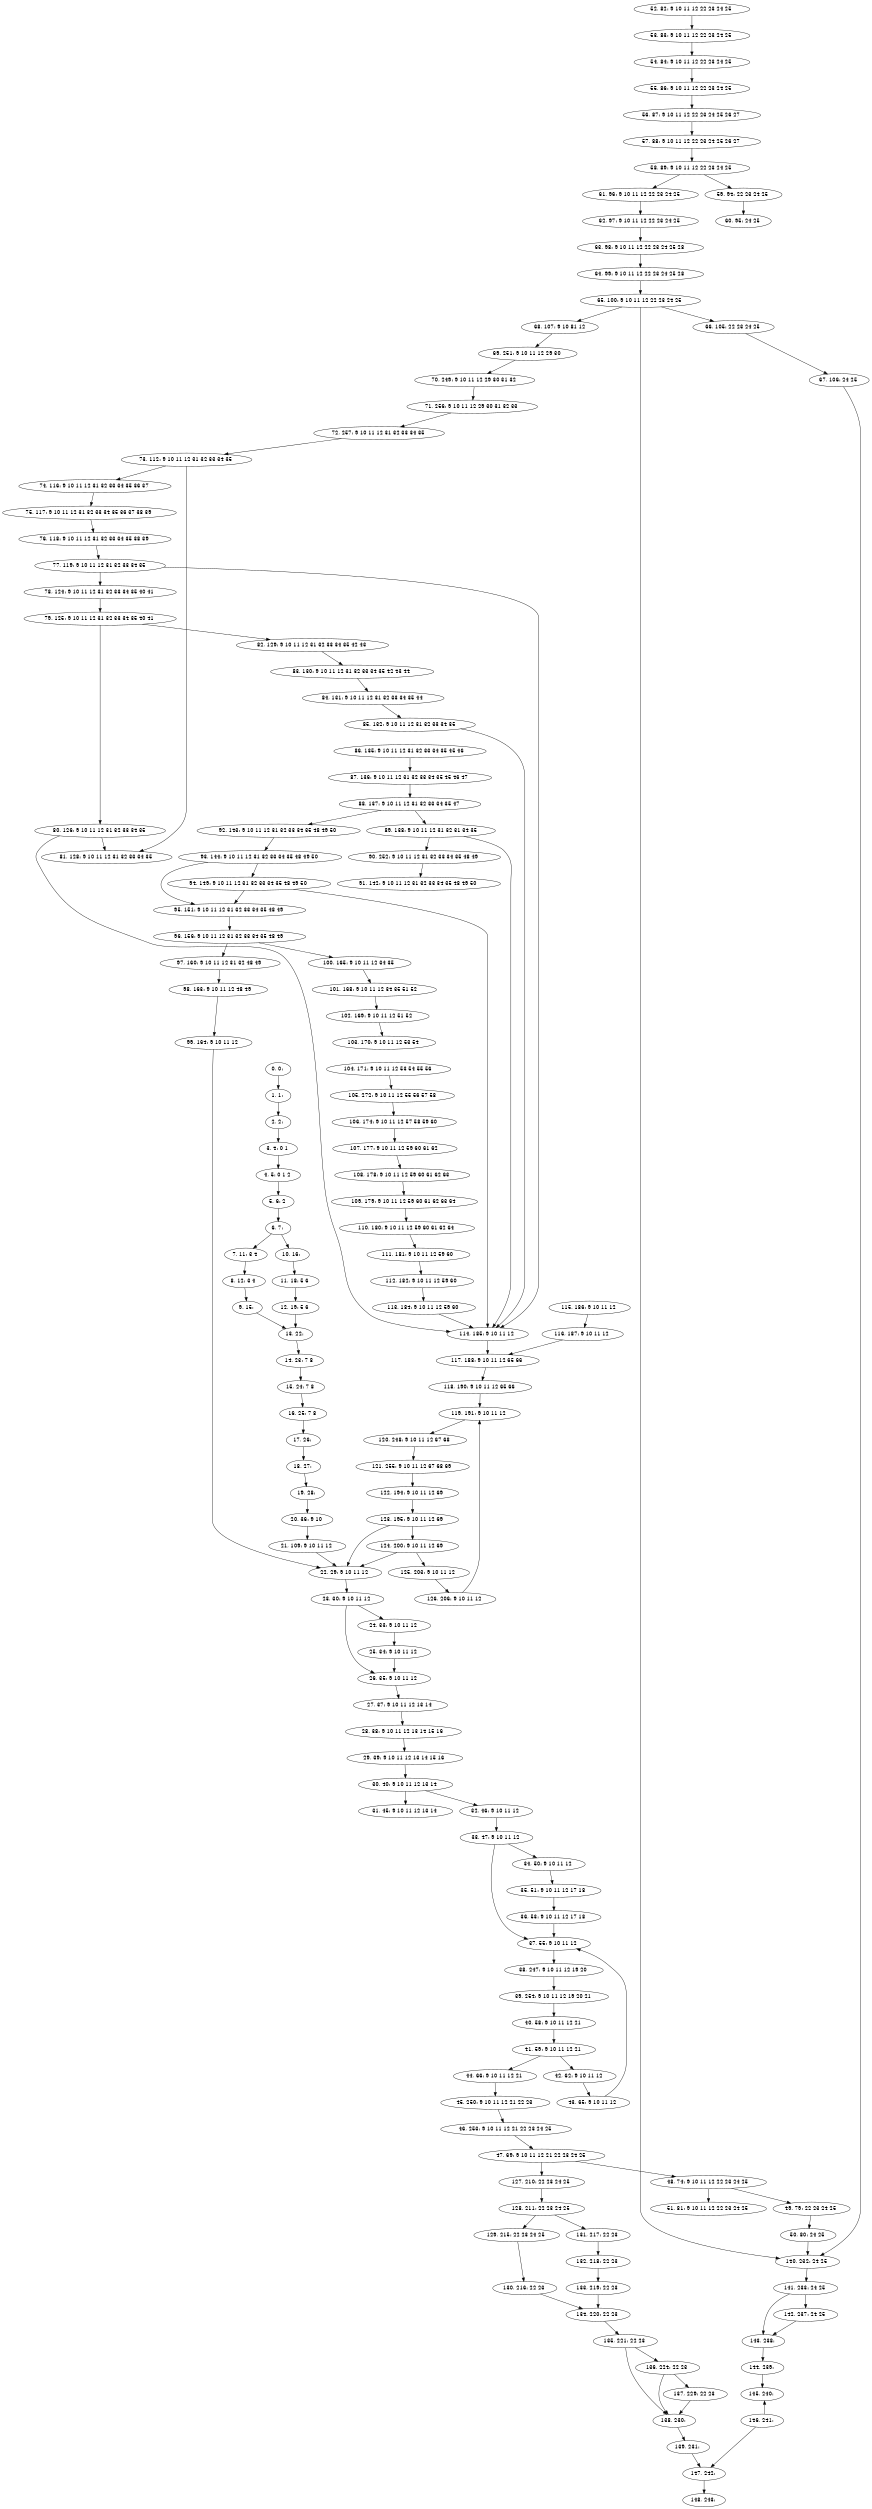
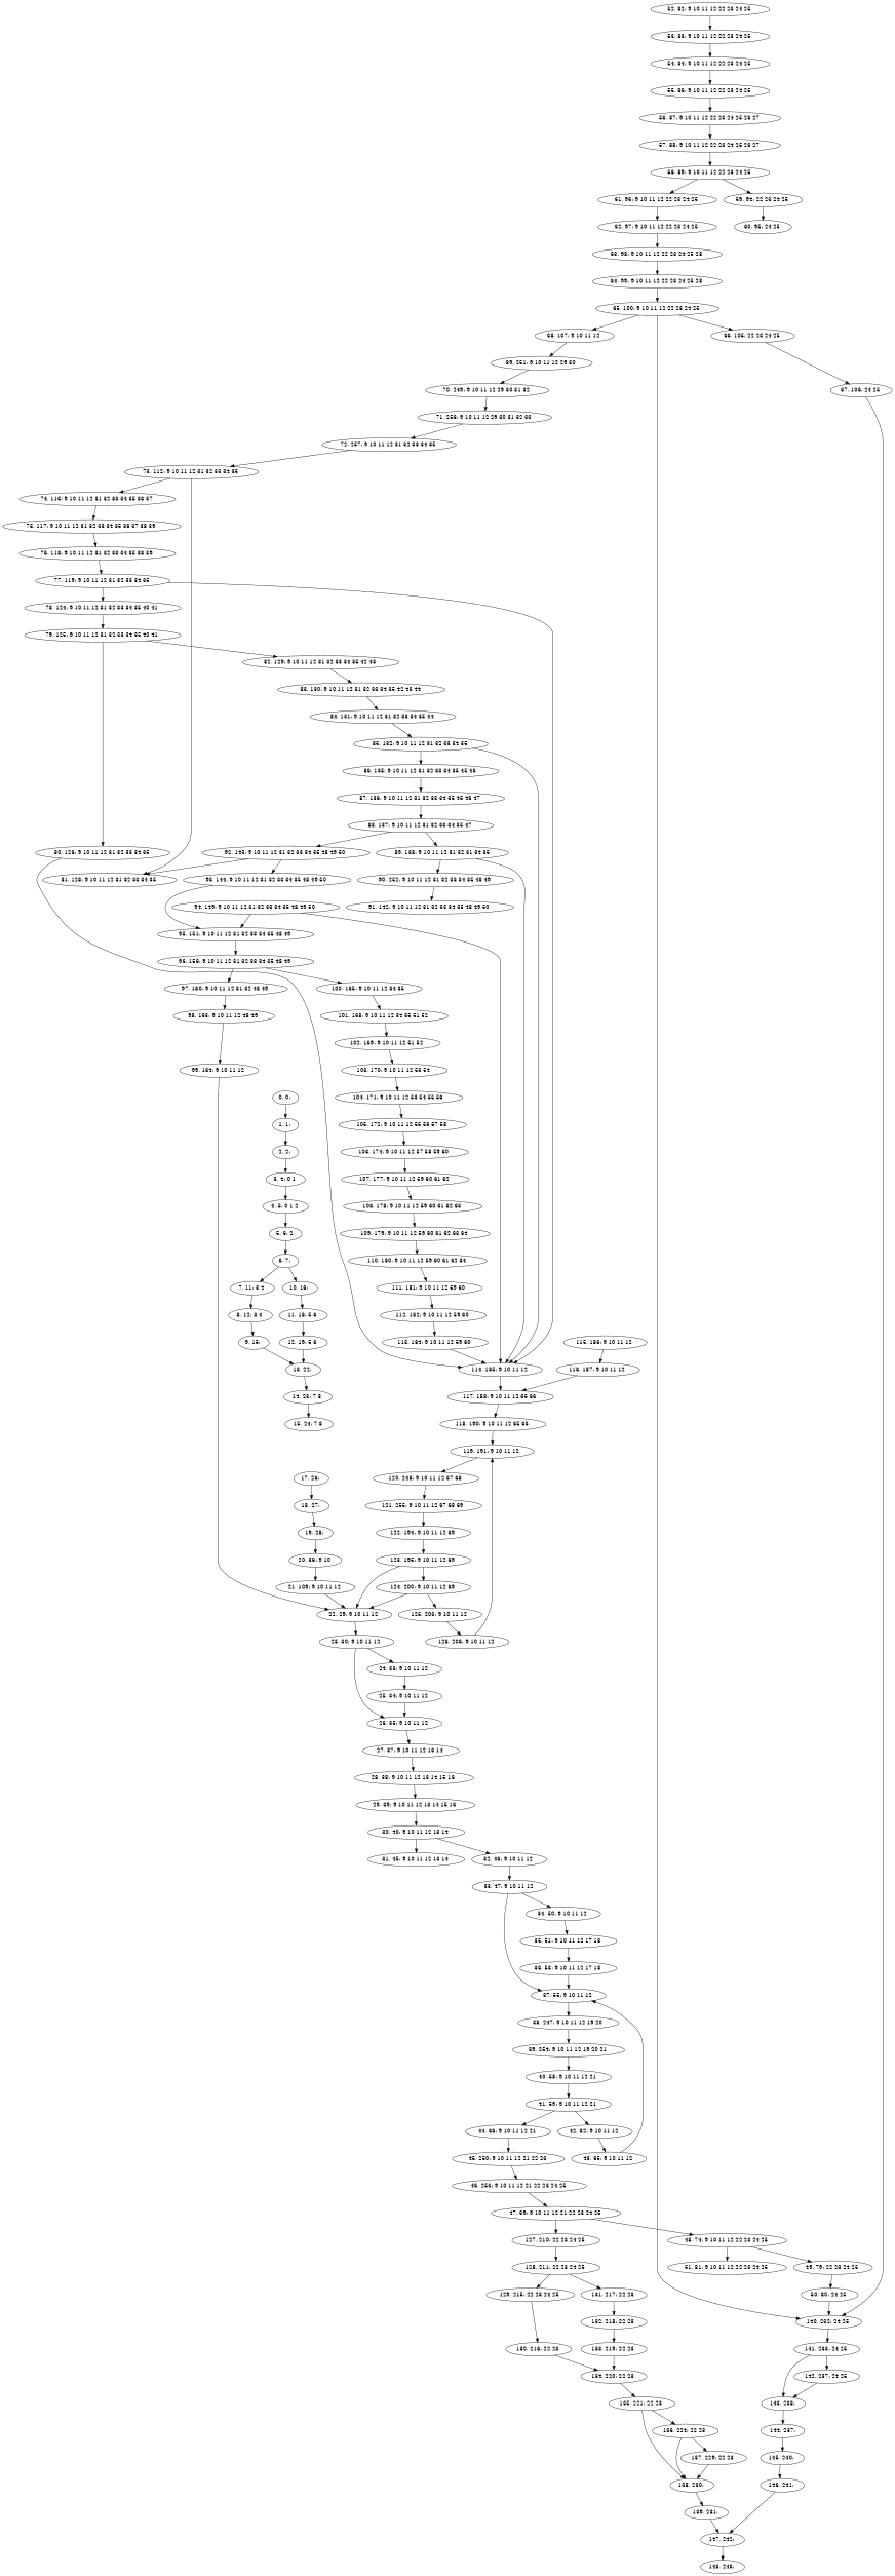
  digraph {
    n1 [label="0, 0: "]
    n2 [label="1, 1: "]
    n3 [label="2, 2: "]
    n4 [label="3, 4: 0 1 "]
    n5 [label="4, 5: 0 1 2 "]
    n6 [label="5, 6: 2 "]
    n7 [label="6, 7: "]
    n8 [label="7, 11: 3 4 "]
    n9 [label="10, 16: "]
    n10 [label="8, 12: 3 4 "]
    n11 [label="11, 18: 5 6 "]
    n12 [label="9, 15: "]
    n13 [label="13, 22: "]
    n14 [label="14, 23: 7 8 "]
    n15 [label="12, 19: 5 6 "]
    n16 [label="15, 24: 7 8 "]
-   n17 [label="16, 25: 7 8 "]
    n18 [label="17, 26: "]
    n19 [label="18, 27: "]
    n20 [label="19, 28: "]
    n21 [label="20, 36: 9 10 "]
    n22 [label="21, 109: 9 10 11 12 "]
    n23 [label="22, 29: 9 10 11 12 "]
    n24 [label="23, 30: 9 10 11 12 "]
    n25 [label="24, 33: 9 10 11 12 "]
    n26 [label="26, 35: 9 10 11 12 "]
    n27 [label="25, 34: 9 10 11 12 "]
    n28 [label="27, 37: 9 10 11 12 13 14 "]
    n29 [label="28, 38: 9 10 11 12 13 14 15 16 "]
    n30 [label="29, 39: 9 10 11 12 13 14 15 16 "]
    n31 [label="30, 40: 9 10 11 12 13 14 "]
    n32 [label="31, 45: 9 10 11 12 13 14 "]
    n33 [label="32, 46: 9 10 11 12 "]
    n34 [label="33, 47: 9 10 11 12 "]
    n35 [label="34, 50: 9 10 11 12 "]
    n36 [label="37, 55: 9 10 11 12 "]
    n37 [label="35, 51: 9 10 11 12 17 18 "]
    n38 [label="38, 247: 9 10 11 12 19 20 "]
    n39 [label="36, 53: 9 10 11 12 17 18 "]
    n40 [label="39, 254: 9 10 11 12 19 20 21 "]
    n41 [label="40, 58: 9 10 11 12 21 "]
    n42 [label="41, 59: 9 10 11 12 21 "]
    n43 [label="42, 62: 9 10 11 12 "]
    n44 [label="44, 66: 9 10 11 12 21 "]
    n45 [label="43, 65: 9 10 11 12 "]
    n46 [label="45, 250: 9 10 11 12 21 22 23 "]
    n47 [label="46, 253: 9 10 11 12 21 22 23 24 25 "]
    n48 [label="47, 69: 9 10 11 12 21 22 23 24 25 "]
    n49 [label="48, 74: 9 10 11 12 22 23 24 25 "]
    n50 [label="127, 210: 22 23 24 25 "]
    n51 [label="49, 79: 22 23 24 25 "]
    n52 [label="51, 81: 9 10 11 12 22 23 24 25 "]
    n53 [label="128, 211: 22 23 24 25 "]
    n54 [label="50, 80: 24 25 "]
    n55 [label="140, 232: 24 25 "]
    n56 [label="141, 233: 24 25 "]
    n57 [label="52, 82: 9 10 11 12 22 23 24 25 "]
    n58 [label="53, 83: 9 10 11 12 22 23 24 25 "]
    n59 [label="54, 84: 9 10 11 12 22 23 24 25 "]
    n60 [label="55, 86: 9 10 11 12 22 23 24 25 "]
    n61 [label="56, 87: 9 10 11 12 22 23 24 25 26 27 "]
    n62 [label="57, 88: 9 10 11 12 22 23 24 25 26 27 "]
    n63 [label="58, 89: 9 10 11 12 22 23 24 25 "]
    n64 [label="59, 94: 22 23 24 25 "]
    n65 [label="61, 96: 9 10 11 12 22 23 24 25 "]
    n66 [label="60, 95: 24 25 "]
    n67 [label="62, 97: 9 10 11 12 22 23 24 25 "]
    n68 [label="63, 98: 9 10 11 12 22 23 24 25 28 "]
    n69 [label="64, 99: 9 10 11 12 22 23 24 25 28 "]
    n70 [label="65, 100: 9 10 11 12 22 23 24 25 "]
    n71 [label="66, 105: 22 23 24 25 "]
-   n72 [label="68, 107: 9 10 81 12"]
+   n72 [label="68, 107: 9 10 11 12 "]
    n73 [label="67, 106: 24 25 "]
    n74 [label="69, 251: 9 10 11 12 29 30 "]
    n75 [label="70, 249: 9 10 11 12 29 30 31 32 "]
    n76 [label="71, 256: 9 10 11 12 29 30 31 32 33 "]
    n77 [label="72, 257: 9 10 11 12 31 32 33 34 35 "]
    n78 [label="73, 112: 9 10 11 12 31 32 33 34 35 "]
    n79 [label="74, 116: 9 10 11 12 31 32 33 34 35 36 37 "]
    n80 [label="81, 128: 9 10 11 12 31 32 33 34 35 "]
    n81 [label="75, 117: 9 10 11 12 31 32 33 34 35 36 37 38 39 "]
    n82 [label="76, 118: 9 10 11 12 31 32 33 34 35 38 39 "]
    n83 [label="77, 119: 9 10 11 12 31 32 33 34 35 "]
    n84 [label="78, 124: 9 10 11 12 31 32 33 34 35 40 41 "]
    n85 [label="114, 185: 9 10 11 12 "]
    n86 [label="79, 125: 9 10 11 12 31 32 33 34 35 40 41 "]
    n87 [label="117, 188: 9 10 11 12 65 66 "]
    n88 [label="80, 126: 9 10 11 12 31 32 33 34 35 "]
    n89 [label="82, 129: 9 10 11 12 31 32 33 34 35 42 43 "]
    n90 [label="83, 130: 9 10 11 12 31 32 33 34 35 42 43 44 "]
    n91 [label="84, 131: 9 10 11 12 31 32 33 34 35 44 "]
    n92 [label="85, 132: 9 10 11 12 31 32 33 34 35 "]
    n93 [label="86, 135: 9 10 11 12 31 32 33 34 35 45 46 "]
    n94 [label="87, 136: 9 10 11 12 31 32 33 34 35 45 46 47 "]
    n95 [label="88, 137: 9 10 11 12 31 32 33 34 35 47 "]
    n96 [label="89, 138: 9 10 11 12 31 32 31 34 35"]
    n97 [label="92, 143: 9 10 11 12 31 32 33 34 35 48 49 50 "]
    n98 [label="90, 252: 9 10 11 12 31 32 33 34 35 48 49 "]
    n99 [label="91, 142: 9 10 11 12 31 32 33 34 35 48 49 50 "]
    n100 [label="93, 144: 9 10 11 12 31 32 33 34 35 48 49 50 "]
    n101 [label="94, 149: 9 10 11 12 31 32 33 34 35 48 49 50 "]
    n102 [label="95, 151: 9 10 11 12 31 32 33 34 35 48 49 "]
    n103 [label="96, 156: 9 10 11 12 31 32 33 34 35 48 49 "]
    n104 [label="97, 160: 9 10 11 12 31 32 48 49 "]
    n105 [label="100, 165: 9 10 11 12 34 35 "]
    n106 [label="98, 163: 9 10 11 12 48 49 "]
    n107 [label="101, 168: 9 10 11 12 34 35 51 52 "]
    n108 [label="99, 164: 9 10 11 12 "]
    n109 [label="102, 169: 9 10 11 12 51 52 "]
    n110 [label="103, 170: 9 10 11 12 53 54 "]
    n111 [label="104, 171: 9 10 11 12 53 54 55 56 "]
-   n112 [label="105, 272: 9 10 11 12 55 56 57 58"]
+   n112 [label="105, 172: 9 10 11 12 55 56 57 58 "]
    n113 [label="106, 174: 9 10 11 12 57 58 59 60 "]
    n114 [label="107, 177: 9 10 11 12 59 60 61 62 "]
    n115 [label="108, 178: 9 10 11 12 59 60 61 62 63 "]
    n116 [label="109, 179: 9 10 11 12 59 60 61 62 63 64 "]
    n117 [label="110, 180: 9 10 11 12 59 60 61 62 64 "]
    n118 [label="111, 181: 9 10 11 12 59 60 "]
    n119 [label="112, 182: 9 10 11 12 59 60 "]
    n120 [label="113, 184: 9 10 11 12 59 60 "]
    n121 [label="115, 186: 9 10 11 12 "]
    n122 [label="116, 187: 9 10 11 12 "]
    n123 [label="118, 190: 9 10 11 12 65 66 "]
    n124 [label="119, 191: 9 10 11 12 "]
    n125 [label="120, 248: 9 10 11 12 67 68 "]
    n126 [label="121, 255: 9 10 11 12 67 68 69 "]
    n127 [label="122, 194: 9 10 11 12 69 "]
    n128 [label="123, 195: 9 10 11 12 69 "]
    n129 [label="124, 200: 9 10 11 12 69 "]
    n130 [label="125, 203: 9 10 11 12 "]
    n131 [label="126, 206: 9 10 11 12 "]
    n132 [label="129, 215: 22 23 24 25 "]
    n133 [label="131, 217: 22 23 "]
    n134 [label="130, 216: 22 23 "]
    n135 [label="132, 218: 22 23 "]
    n136 [label="134, 220: 22 23 "]
    n137 [label="135, 221: 22 23 "]
    n138 [label="133, 219: 22 23 "]
    n139 [label="136, 224: 22 23 "]
    n140 [label="138, 230: "]
    n141 [label="137, 229: 22 23 "]
    n142 [label="139, 231: "]
    n143 [label="147, 242: "]
    n144 [label="148, 243: "]
    n145 [label="142, 237: 24 25 "]
    n146 [label="143, 238: "]
-   n147 [label="144, 239: "]
+   n147 [label="144, 237:"]
    n148 [label="145, 240: "]
    n149 [label="146, 241: "]
    n1 -> n2
    n2 -> n3
    n3 -> n4
    n4 -> n5
    n5 -> n6
    n6 -> n7
    n7 -> n8
    n7 -> n9
    n8 -> n10
    n9 -> n11
    n10 -> n12
    n11 -> n15
    n12 -> n13
    n13 -> n14
    n14 -> n16
    n15 -> n13
-   n16 -> n17
-   n17 -> n18
    n18 -> n19
    n19 -> n20
    n20 -> n21
    n21 -> n22
    n22 -> n23
    n23 -> n24
    n24 -> n25
    n24 -> n26
    n25 -> n27
    n26 -> n28
    n27 -> n26
    n28 -> n29
    n29 -> n30
    n30 -> n31
    n31 -> n32
    n31 -> n33
    n33 -> n34
    n34 -> n35
    n34 -> n36
    n35 -> n37
    n36 -> n38
    n37 -> n39
    n38 -> n40
    n39 -> n36
    n40 -> n41
    n41 -> n42
    n42 -> n43
    n42 -> n44
    n43 -> n45
    n44 -> n46
    n45 -> n36
    n46 -> n47
    n47 -> n48
    n48 -> n49
    n48 -> n50
    n49 -> n51
    n49 -> n52
    n50 -> n53
    n51 -> n54
    n53 -> n132
    n53 -> n133
    n54 -> n55
    n55 -> n56
    n56 -> n145
    n56 -> n146
    n57 -> n58
    n58 -> n59
    n59 -> n60
    n60 -> n61
    n61 -> n62
    n62 -> n63
    n63 -> n64
    n63 -> n65
    n64 -> n66
    n65 -> n67
    n67 -> n68
    n68 -> n69
    n69 -> n70
    n70 -> n55
    n70 -> n71
    n70 -> n72
    n71 -> n73
    n72 -> n74
    n73 -> n55
    n74 -> n75
    n75 -> n76
    n76 -> n77
    n77 -> n78
    n78 -> n79
    n78 -> n80
    n79 -> n81
    n81 -> n82
    n82 -> n83
    n83 -> n84
    n83 -> n85
    n84 -> n86
    n85 -> n87
    n86 -> n88
    n86 -> n89
    n87 -> n123
-   n88 -> n80
+   n97 -> n80
    n88 -> n85
    n89 -> n90
    n90 -> n91
    n91 -> n92
    n92 -> n85
+   n92 -> n93
    n93 -> n94
    n94 -> n95
    n95 -> n96
    n95 -> n97
    n96 -> n85
    n96 -> n98
    n97 -> n100
    n98 -> n99
-   n100 -> n101
    n100 -> n102
    n101 -> n85
    n101 -> n102
    n102 -> n103
    n103 -> n104
    n103 -> n105
    n104 -> n106
    n105 -> n107
    n106 -> n108
    n107 -> n109
    n108 -> n23
    n109 -> n110
+   n110 -> n111
    n111 -> n112
    n112 -> n113
    n113 -> n114
    n114 -> n115
    n115 -> n116
    n116 -> n117
    n117 -> n118
    n118 -> n119
    n119 -> n120
    n120 -> n85
    n121 -> n122
    n122 -> n87
    n123 -> n124
    n124 -> n125
    n125 -> n126
    n126 -> n127
    n127 -> n128
    n128 -> n23
    n128 -> n129
    n129 -> n23
    n129 -> n130
    n130 -> n131
    n131 -> n124
    n132 -> n134
    n133 -> n135
    n134 -> n136
    n135 -> n138
    n136 -> n137
    n137 -> n139
    n137 -> n140
    n138 -> n136
    n139 -> n140
    n139 -> n141
    n140 -> n142
    n141 -> n140
    n142 -> n143
    n143 -> n144
    n145 -> n146
    n146 -> n147
    n147 -> n148
-   n149 -> n148
+   n148 -> n149
    n149 -> n143
  }
